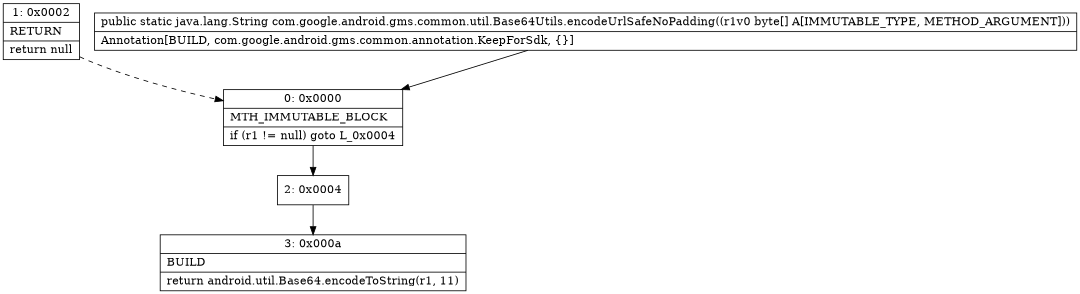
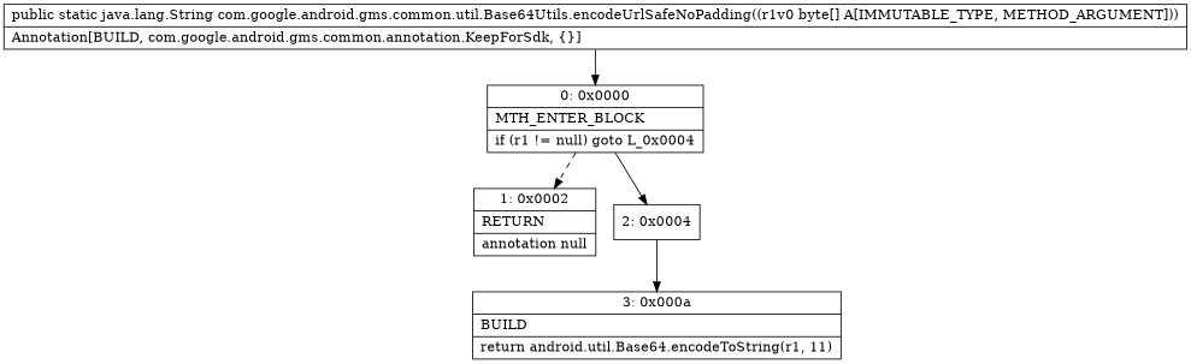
  digraph {
    node [shape=record]
-   n1 [label="{0\:\ 0x0000|MTH_IMMUTABLE_BLOCK\l|if (r1 != null) goto L_0x0004\l}"]
-   n2 [label="{1\:\ 0x0002|RETURN\l|return null\l}"]
+   n1 [label="{0\:\ 0x0000|MTH_ENTER_BLOCK\l|if (r1 != null) goto L_0x0004\l}"]
+   n2 [label="{1\:\ 0x0002|RETURN\l|annotation null\l}"]
    n3 [label="{2\:\ 0x0004}"]
    n4 [label="{3\:\ 0x000a|BUILD\l|return android.util.Base64.encodeToString(r1, 11)\l}"]
    n5 [label="{public static java.lang.String com.google.android.gms.common.util.Base64Utils.encodeUrlSafeNoPadding((r1v0 byte[] A[IMMUTABLE_TYPE, METHOD_ARGUMENT]))  | Annotation[BUILD, com.google.android.gms.common.annotation.KeepForSdk, \{\}]\l}"]
-   n2 -> n1 [style=dashed]
+   n1 -> n2 [style=dashed]
    n1 -> n3
    n3 -> n4
    n5 -> n1
  }
